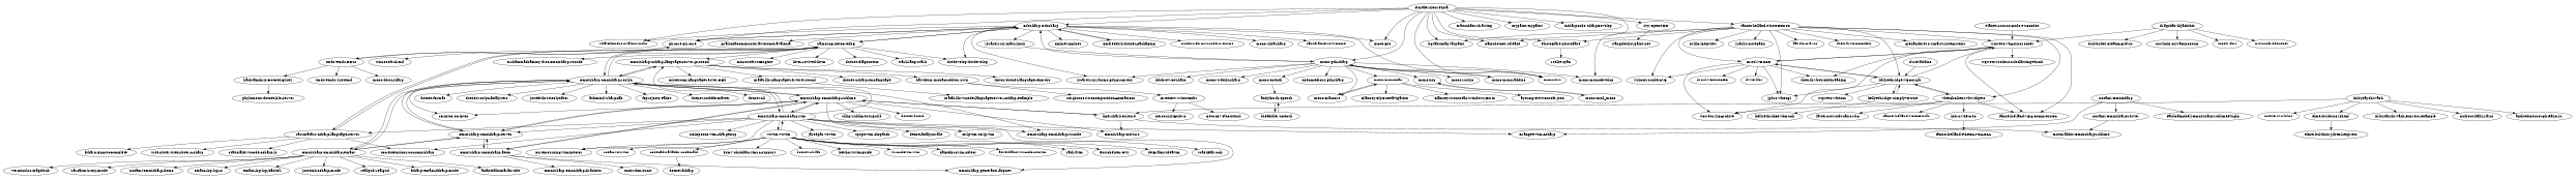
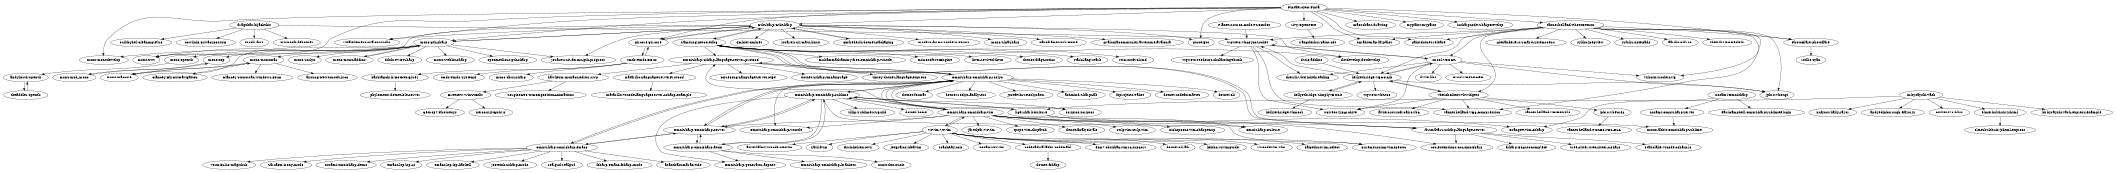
  digraph {
    "rivy/OpenPDN" [l="23.716,15.283"]
    "wangdeshui/paint.net" [l="23.688,15.304"]
    "tannerhelland/PhotoDemon" [l="23.657,15.203"]
    "wqweto/VbAsyncSocket" [l="23.616,15.16"]
    "AlexanderPro/SmartSystemMenu" [l="-27.825,-17.74"]
    "kellyethridge/VBCorLib" [l="23.601,15.192"]
    "VykosX/ModernVB" [l="23.633,15.208"]
    "sylikc/jpegview" [l="-27.796,-17.724"]
    "zufuliu/notepad2" [l="-27.614,-17.703"]
    "Kr00l/VBCCR" [l="23.624,15.175"]
    "bgrabitmap/lazpaint" [l="-34.706,-19.788"]
    "aardio/Gif123" [l="-27.608,-17.868"]
    "thetrik/VBCDeclFix" [l="23.655,15.23"]
    "paintdotnet/release" [l="-27.899,-17.538"]
    "vbRichClient/vbWidgets" [l="23.61,15.212"]
    "tannerhelland/VB6-Compression" [l="23.635,15.187"]
    "PhotoFlare/photoflare" [l="23.707,15.224"]
    "jpbro/VbFcgi" [l="23.625,15.195"]
    "wqweto/ZipArchive" [l="23.604,15.178"]
    "thetrik/VbTrickThreading" [l="23.631,15.148"]
    "wqweto/ModernSubclassingThunk" [l="23.614,15.137"]
    "kellyethridge/SimplyVBUnit" [l="23.576,15.192"]
    "wqweto/VbRtcc" [l="23.574,15.177"]
    "Kr00l/VBFLXGRD" [l="23.594,15.16"]
    "dzzie/libs" [l="23.649,15.155"]
    "javiercrowsoft/cairo-vb6" [l="23.59,15.219"]
    "tannerhelland/VBIDEUtils" [l="23.589,15.235"]
    "jpbro/VbPcre2" [l="23.605,15.24"]
    "rodlie/cyan" [l="23.688,15.245"]
    "kellyethridge/vbmock" [l="23.553,15.188"]
    "tannerhelland/PCRE2-VB6-DLL" [l="23.596,15.258"]
    "razzmatazz/csharp-language-server" [l="23.996,15.227"]
    "tree-sitter/tree-sitter-c-sharp" [l="23.99,15.266"]
    "coc-extensions/coc-omnisharp" [l="24.033,15.218"]
    "Samsung/netcoredbg" [l="23.946,15.219"]
    "statiolake/vscode-csharp-ls" [l="23.985,15.244"]
    "fsharp/FsAutoComplete" [l="26.844,17.722"]
    "GtkSharp/GtkSharp" [l="23.855,15.257"]
    "muhammadsammy/free-omnisharp-vscode" [l="23.941,15.249"]
    "OmniSharp/csharp-language-server-protocol" [l="23.993,15.193"]
    "OmniSharp/omnisharp-roslyn" [l="24.016,15.164"]
    "dotdevelop/dotdevelop" [l="23.901,15.237"]
    "microsoft/MIEngine" [l="21.545,-31.931"]
    "ikvm-revived/ikvm" [l="25.072,17.937"]
    "dotnet/diagnostics" [l="25.301,17.954"]
    "stark-lang/stark" [l="25.175,17.913"]
    "Microsoft/clrmd" [l="25.403,18.057"]
    "mono/xwt" [l="25.514,18.321"]
    "mono/gtk-sharp" [l="23.807,15.299"]
    "VitalElement/AvalonStudio" [l="23.517,17.726"]
    "gircore/gir.core" [l="23.835,15.294"]
    "picoe/Eto" [l="25.431,18.24"]
    "jsuarezruiz/forms-gtk-progress" [l="23.82,15.266"]
    "qmlnet/qmlnet" [l="25.408,18.284"]
    "jsuarezruiz/maui-linux" [l="26.45,15.069"]
    "qmfrederik/dotnet-packaging" [l="23.847,15.224"]
    "modern-forms/Modern.Forms" [l="23.497,17.672"]
    "mono/SkiaSharp" [l="25.514,18.1"]
    "nanoframework/Home" [l="25.412,15.708"]
    "AvaloniaCommunity/awesome-avalonia" [l="23.544,17.817"]
    "CXuesong/LanguageServer.NET" [l="23.972,15.165"]
    "matarillo/LanguageServerProtocol" [l="23.954,15.174"]
    "dotnet/csharp-tmLanguage" [l="23.964,15.191"]
    "hawkerm/monaco-editor-uwp" [l="24.021,15.253"]
    n65 [l="23.976,15.206" label="tintoy/dotnet-language-express"]
    "OmniSharp/omnisharp-vim" [l="24.059,15.184"]
    "OmniSharp/omnisharp-vscode" [l="25.432,18.1"]
    "OmniSharp/omnisharp-server" [l="24.04,15.135"]
    "OmniSharp/omnisharp-emacs" [l="24.005,15.115"]
    "dotnet/format" [l="25.334,17.922"]
    "dotnet/roslyn-analyzers" [l="25.346,18.035"]
    "JosefPihrt/Roslynator" [l="25.373,17.946"]
    "scriptcs/scriptcs" [l="25.712,18.123"]
    "ashmind/SharpLab" [l="25.324,17.979"]
    "fsprojects/Paket" [l="26.949,17.757"]
    "dotnet/codeformatter" [l="25.558,18.127"]
    "dotnet/cli" [l="25.579,18.226"]
    "OmniSharp/omnisharp-sublime" [l="24.076,15.143"]
    "PintaProject/Pinta" [l="23.76,15.253"]
    "maoschanz/drawing" [l="-36.251,3.3"]
    "mypaint/mypaint" [l="-13.395,27.385"]
    "icsharpcode/SharpDevelop" [l="23.41,17.602"]
    "mono/monodevelop" [l="25.674,18.353"]
    "mono/mono-addins" [l="23.782,15.311"]
    "ddobrev/QtSharp" [l="25.413,18.31"]
    "mono/webkit-sharp" [l="25.99,18.376"]
    "mono/opentk" [l="23.861,15.321"]
    "openmedicus/gtk-sharp" [l="23.787,15.285"]
    "mono/monomac" [l="23.791,15.356"]
    "mono/maccore" [l="23.8,15.335"]
    "mono/xsp" [l="23.758,15.332"]
    "mono/roslyn" [l="25.891,18.466"]
    "tmds/Tmds.DBus" [l="23.846,15.346"]
    "andykorth/opentk" [l="23.897,15.344"]
    "Clancey/FlyOutNavigation" [l="23.771,15.377"]
    "Clancey/MonoMac.Windows.Form" [l="23.788,15.39"]
    "ayoung/Newtonsoft.Json" [l="26.434,15.665"]
    "mono/mod_mono" [l="23.739,15.347"]
    "hashtagchris/DotNet-BlueZ" [l="23.861,15.391"]
    "tmds/Tmds.Systemd" [l="23.834,15.381"]
    "mono/dbus-sharp" [l="23.867,15.365"]
    "matarillo/vscode-languageserver-csharp-example" [l="23.936,15.162"]
    "BreeceW/WinUIEdit" [l="24.037,15.288"]
    "Sergio0694/UICompositionAnimations" [l="21.483,15.34"]
    "VsVim/VsVim" [l="24.113,15.223"]
    "puremourning/vimspector" [l="-11.179,-20.665"]
    "jaredpar/VsVim" [l="-10.434,-22.531"]
    "OrangeT/vim-csharp" [l="24.099,15.113"]
    "tpope/vim-dispatch" [l="-10.445,-22.211"]
    "dense-analysis/ale" [l="-10.641,-22.409"]
    "ctrlpvim/ctrlp.vim" [l="-10.498,-22.363"]
    "nickspoons/vim-sharpenup" [l="24.075,15.212"]
    "OmniSharp/omnisharp-atom" [l="24.06,15.108"]
    "josteink/csharp-mode" [l="24.006,15.073"]
    "realgud/realgud" [l="-8.294,-21.846"]
    "fsharp/emacs-fsharp-mode" [l="23.974,15.075"]
    "ananthakumaran/tide" [l="-8.448,-21.807"]
    "vermiculus/magithub" [l="-8.33,-21.818"]
    "Sarcasm/irony-mode" [l="-8.365,-21.677"]
    "nosami/omnisharp-demo" [l="23.973,15.103"]
    "emacs-lsp/lsp-ui" [l="-8.251,-21.839"]
    "emacs-lsp/lsp-haskell" [l="-7.968,12.08"]
    "ligershark/Kulture" [l="24.14,15.121"]
    "OmniSharp/Kulture" [l="24.117,15.134"]
    "OmniSharp/generator-aspnet" [l="25.836,18.18"]
    "tillig/SublimeMSBuild" [l="24.111,15.16"]
    "dotnet/home" [l="25.67,18.324"]
    "thefiddler/opentk" [l="23.915,15.36"]
    "keithn/vsvimguide" [l="24.116,15.258"]
    "VSCodeVim/Vim" [l="-10.708,-22.525"]
    "daipeihust/im-select" [l="-34.372,-18.656"]
    "asvetliakov/vscode-neovim" [l="-10.779,-22.281"]
    "yatli/fvim" [l="-10.892,-20.56"]
    "RMichelsen/Nvy" [l="24.162,15.223"]
    "JetBrains/ideavim" [l="-10.593,-22.539"]
    "MaskRay/ccls" [l="-8.175,-21.628"]
    "nosami/XSVim" [l="24.147,15.255"]
    "codecadwallader/codemaid" [l="25.444,18.115"]
    "esm7/obsidian-vimrc-support" [l="-32.345,-16.315"]
    "dotnet/cli-lab" [l="-5.652,-3.027"]
    "dotnet/fsharp" [l="26.908,17.814"]
    "phylomeno/dotnet-ble-server" [l="23.866,15.415"]
    "xunit/dnx.xunit" [l="24.073,15.079"]
    "OmniSharp/omnisharp-brackets" [l="24.052,15.075"]
    "moonrabbit/OmniSharpSublime" [l="24.156,15.093"]
    "kirbysayshi/vash" [l="24.221,15.099"]
    "cstivers78/bliss" [l="24.23,15.064"]
    "elmerbulthuis/jshtml" [l="24.266,15.093"]
    "kirbysayshi/vash-express-example" [l="24.245,15.106"]
    "nufyoot/kally-razor" [l="24.242,15.085"]
    "andyedinborough/RazorJS" [l="24.238,15.126"]
    "elmerbulthuis/jshtml-express" [l="24.289,15.088"]
    "dragokas/hijackthis" [l="23.597,15.107"]
    "tnodir/fort" [l="-28.102,-17.576"]
    "mirinsoft/debotnet" [l="-28.178,-17.453"]
    "builtbybel/CleanmgrPlus" [l="-28.15,-17.503"]
    "cowlicks/privacypossum" [l="-27.872,-19.306"]
    "Planet-Source-Code/PSCIndex" [l="23.584,15.142"]
    "Get0457/PhotoToys" [l="24.035,15.31"]
    "nerocui/JitHubV2" [l="24.053,15.306"]
    "nosami/Omnisharp" [l="24.126,15.066"]
    "nosami/OmniSharpServer" [l="24.156,15.064"]
    "PaulCampbell/OmniSharpSublimePlugin" [l="24.13,15.04"]
    "dzzie/addins" [l="23.562,15.21"]
    "rivy/OpenPDN" -> "wangdeshui/paint.net"
    "tannerhelland/PhotoDemon" -> "wqweto/VbAsyncSocket"
    "tannerhelland/PhotoDemon" -> "AlexanderPro/SmartSystemMenu" [e=1]
    "tannerhelland/PhotoDemon" -> "kellyethridge/VBCorLib"
    "tannerhelland/PhotoDemon" -> "VykosX/ModernVB"
    "tannerhelland/PhotoDemon" -> "sylikc/jpegview" [e=1]
    "tannerhelland/PhotoDemon" -> "zufuliu/notepad2" [e=1]
    "tannerhelland/PhotoDemon" -> "Kr00l/VBCCR"
    "tannerhelland/PhotoDemon" -> "bgrabitmap/lazpaint" [e=1]
    "tannerhelland/PhotoDemon" -> "aardio/Gif123" [e=1]
    "tannerhelland/PhotoDemon" -> "thetrik/VBCDeclFix"
    "tannerhelland/PhotoDemon" -> "paintdotnet/release" [e=1]
    "tannerhelland/PhotoDemon" -> "vbRichClient/vbWidgets"
    "tannerhelland/PhotoDemon" -> "tannerhelland/VB6-Compression"
    "tannerhelland/PhotoDemon" -> "PhotoFlare/photoflare"
    "tannerhelland/PhotoDemon" -> "jpbro/VbFcgi"
    "wqweto/VbAsyncSocket" -> "Kr00l/VBCCR"
    "wqweto/VbAsyncSocket" -> "tannerhelland/VB6-Compression"
    "wqweto/VbAsyncSocket" -> "wqweto/ZipArchive"
    "wqweto/VbAsyncSocket" -> "thetrik/VbTrickThreading"
    "wqweto/VbAsyncSocket" -> "wqweto/ModernSubclassingThunk"
    "kellyethridge/VBCorLib" -> "wqweto/VbAsyncSocket"
    "kellyethridge/VBCorLib" -> "Kr00l/VBCCR"
    "kellyethridge/VBCorLib" -> "vbRichClient/vbWidgets"
    "kellyethridge/VBCorLib" -> "jpbro/VbFcgi"
    "kellyethridge/VBCorLib" -> "kellyethridge/SimplyVBUnit"
    "kellyethridge/VBCorLib" -> "wqweto/VbRtcc"
    "Kr00l/VBCCR" -> "wqweto/VbAsyncSocket"
    "Kr00l/VBCCR" -> "kellyethridge/VBCorLib"
    "Kr00l/VBCCR" -> "VykosX/ModernVB"
    "Kr00l/VBCCR" -> "jpbro/VbFcgi"
    "Kr00l/VBCCR" -> "wqweto/ZipArchive"
    "Kr00l/VBCCR" -> "thetrik/VbTrickThreading"
    "Kr00l/VBCCR" -> "Kr00l/VBFLXGRD"
    "Kr00l/VBCCR" -> "dzzie/libs"
    "vbRichClient/vbWidgets" -> "kellyethridge/VBCorLib"
    "vbRichClient/vbWidgets" -> "tannerhelland/VB6-Compression"
    "vbRichClient/vbWidgets" -> "wqweto/ZipArchive"
    "vbRichClient/vbWidgets" -> "javiercrowsoft/cairo-vb6"
    "vbRichClient/vbWidgets" -> "tannerhelland/VBIDEUtils"
    "vbRichClient/vbWidgets" -> "jpbro/VbPcre2"
    "PhotoFlare/photoflare" -> "rodlie/cyan"
    "kellyethridge/SimplyVBUnit" -> "kellyethridge/VBCorLib"
    "kellyethridge/SimplyVBUnit" -> "kellyethridge/vbmock"
    "jpbro/VbPcre2" -> "tannerhelland/PCRE2-VB6-DLL"
    "razzmatazz/csharp-language-server" -> "tree-sitter/tree-sitter-c-sharp"
    "razzmatazz/csharp-language-server" -> "coc-extensions/coc-omnisharp"
    "razzmatazz/csharp-language-server" -> "Samsung/netcoredbg"
    "razzmatazz/csharp-language-server" -> "statiolake/vscode-csharp-ls"
    "razzmatazz/csharp-language-server" -> "fsharp/FsAutoComplete" [e=1]
    "Samsung/netcoredbg" -> "razzmatazz/csharp-language-server"
    "Samsung/netcoredbg" -> "GtkSharp/GtkSharp"
    "Samsung/netcoredbg" -> "muhammadsammy/free-omnisharp-vscode"
    "Samsung/netcoredbg" -> "OmniSharp/csharp-language-server-protocol"
    "Samsung/netcoredbg" -> "OmniSharp/omnisharp-roslyn"
    "Samsung/netcoredbg" -> "dotdevelop/dotdevelop"
    "Samsung/netcoredbg" -> "microsoft/MIEngine" [e=1]
    "Samsung/netcoredbg" -> "ikvm-revived/ikvm" [e=1]
    "Samsung/netcoredbg" -> "dotnet/diagnostics" [e=1]
    "Samsung/netcoredbg" -> "stark-lang/stark" [e=1]
    "Samsung/netcoredbg" -> "Microsoft/clrmd" [e=1]
    "GtkSharp/GtkSharp" -> "Samsung/netcoredbg"
    "GtkSharp/GtkSharp" -> "dotdevelop/dotdevelop"
    "GtkSharp/GtkSharp" -> "mono/xwt" [e=1]
-   "jsuarezruiz/maui-linux" -> "mono/gtk-sharp"
+   "GtkSharp/GtkSharp" -> "mono/gtk-sharp"
    "GtkSharp/GtkSharp" -> "VitalElement/AvalonStudio" [e=1]
    "GtkSharp/GtkSharp" -> "gircore/gir.core"
    "GtkSharp/GtkSharp" -> "picoe/Eto" [e=1]
    "GtkSharp/GtkSharp" -> "jsuarezruiz/forms-gtk-progress"
    "GtkSharp/GtkSharp" -> "qmlnet/qmlnet" [e=1]
    "GtkSharp/GtkSharp" -> "jsuarezruiz/maui-linux" [e=1]
    "GtkSharp/GtkSharp" -> "qmfrederik/dotnet-packaging"
    "GtkSharp/GtkSharp" -> "modern-forms/Modern.Forms" [e=1]
    "GtkSharp/GtkSharp" -> "mono/SkiaSharp" [e=1]
    "GtkSharp/GtkSharp" -> "nanoframework/Home" [e=1]
    "GtkSharp/GtkSharp" -> "AvaloniaCommunity/awesome-avalonia" [e=1]
    "OmniSharp/csharp-language-server-protocol" -> "OmniSharp/omnisharp-roslyn"
    "OmniSharp/csharp-language-server-protocol" -> "CXuesong/LanguageServer.NET"
    "OmniSharp/csharp-language-server-protocol" -> "matarillo/LanguageServerProtocol"
    "OmniSharp/csharp-language-server-protocol" -> "dotnet/csharp-tmLanguage"
    "OmniSharp/csharp-language-server-protocol" -> "hawkerm/monaco-editor-uwp"
    "OmniSharp/csharp-language-server-protocol" -> n65
    "OmniSharp/omnisharp-roslyn" -> "Samsung/netcoredbg"
    "OmniSharp/omnisharp-roslyn" -> "OmniSharp/csharp-language-server-protocol"
    "OmniSharp/omnisharp-roslyn" -> "OmniSharp/omnisharp-vim"
    "OmniSharp/omnisharp-roslyn" -> "OmniSharp/omnisharp-vscode" [e=1]
    "OmniSharp/omnisharp-roslyn" -> "OmniSharp/omnisharp-server"
    "OmniSharp/omnisharp-roslyn" -> "OmniSharp/omnisharp-emacs"
    "OmniSharp/omnisharp-roslyn" -> "dotnet/format" [e=1]
    "OmniSharp/omnisharp-roslyn" -> "dotnet/roslyn-analyzers" [e=1]
    "OmniSharp/omnisharp-roslyn" -> "JosefPihrt/Roslynator" [e=1]
    "OmniSharp/omnisharp-roslyn" -> "scriptcs/scriptcs" [e=1]
    "OmniSharp/omnisharp-roslyn" -> "ashmind/SharpLab" [e=1]
    "OmniSharp/omnisharp-roslyn" -> "fsprojects/Paket" [e=1]
    "OmniSharp/omnisharp-roslyn" -> "dotnet/codeformatter" [e=1]
    "OmniSharp/omnisharp-roslyn" -> "dotnet/cli" [e=1]
    "OmniSharp/omnisharp-roslyn" -> "OmniSharp/omnisharp-sublime"
    "mono/gtk-sharp" -> "GtkSharp/GtkSharp"
    "mono/gtk-sharp" -> "mono/xwt" [e=1]
    "mono/gtk-sharp" -> "jsuarezruiz/forms-gtk-progress"
    "mono/gtk-sharp" -> "mono/monodevelop" [e=1]
    "mono/gtk-sharp" -> "mono/mono-addins"
    "mono/gtk-sharp" -> "ddobrev/QtSharp" [e=1]
    "mono/gtk-sharp" -> "mono/webkit-sharp" [e=1]
    "mono/gtk-sharp" -> "mono/opentk"
    "mono/gtk-sharp" -> "openmedicus/gtk-sharp"
    "mono/gtk-sharp" -> "mono/monomac"
    "mono/gtk-sharp" -> "mono/maccore"
    "mono/gtk-sharp" -> "mono/xsp"
    "mono/gtk-sharp" -> "mono/roslyn" [e=1]
    "gircore/gir.core" -> "GtkSharp/GtkSharp"
    "gircore/gir.core" -> "tmds/Tmds.DBus"
    "qmfrederik/dotnet-packaging" -> "GtkSharp/GtkSharp"
    "matarillo/LanguageServerProtocol" -> "matarillo/vscode-languageserver-csharp-example"
    "hawkerm/monaco-editor-uwp" -> "BreeceW/WinUIEdit"
    "hawkerm/monaco-editor-uwp" -> "Sergio0694/UICompositionAnimations" [e=1]
    "OmniSharp/omnisharp-vim" -> "razzmatazz/csharp-language-server"
    "OmniSharp/omnisharp-vim" -> "coc-extensions/coc-omnisharp"
    "OmniSharp/omnisharp-vim" -> "OmniSharp/csharp-language-server-protocol"
    "OmniSharp/omnisharp-vim" -> "OmniSharp/omnisharp-roslyn"
    "OmniSharp/omnisharp-vim" -> "OmniSharp/omnisharp-vscode" [e=1]
    "OmniSharp/omnisharp-vim" -> "OmniSharp/omnisharp-server"
    "OmniSharp/omnisharp-vim" -> "OmniSharp/omnisharp-sublime"
    "OmniSharp/omnisharp-vim" -> "VsVim/VsVim"
    "OmniSharp/omnisharp-vim" -> "puremourning/vimspector" [e=1]
    "OmniSharp/omnisharp-vim" -> "jaredpar/VsVim" [e=1]
    "OmniSharp/omnisharp-vim" -> "OrangeT/vim-csharp"
    "OmniSharp/omnisharp-vim" -> "tpope/vim-dispatch" [e=1]
    "OmniSharp/omnisharp-vim" -> "dense-analysis/ale" [e=1]
    "OmniSharp/omnisharp-vim" -> "ctrlpvim/ctrlp.vim" [e=1]
    "OmniSharp/omnisharp-vim" -> "nickspoons/vim-sharpenup"
    "OmniSharp/omnisharp-server" -> "OmniSharp/omnisharp-roslyn"
    "OmniSharp/omnisharp-server" -> "OmniSharp/omnisharp-emacs"
    "OmniSharp/omnisharp-server" -> "OmniSharp/omnisharp-sublime"
    "OmniSharp/omnisharp-server" -> "OmniSharp/omnisharp-atom"
    "OmniSharp/omnisharp-emacs" -> "OmniSharp/omnisharp-roslyn"
    "OmniSharp/omnisharp-emacs" -> "OmniSharp/omnisharp-server"
    "OmniSharp/omnisharp-emacs" -> "josteink/csharp-mode"
    "OmniSharp/omnisharp-emacs" -> "realgud/realgud" [e=1]
    "OmniSharp/omnisharp-emacs" -> "fsharp/emacs-fsharp-mode"
    "OmniSharp/omnisharp-emacs" -> "ananthakumaran/tide" [e=1]
    "OmniSharp/omnisharp-emacs" -> "vermiculus/magithub" [e=1]
    "OmniSharp/omnisharp-emacs" -> "Sarcasm/irony-mode" [e=1]
    "OmniSharp/omnisharp-emacs" -> "nosami/omnisharp-demo"
    "OmniSharp/omnisharp-emacs" -> "emacs-lsp/lsp-ui" [e=1]
    "OmniSharp/omnisharp-emacs" -> "emacs-lsp/lsp-haskell" [e=1]
    "OmniSharp/omnisharp-sublime" -> "OmniSharp/omnisharp-roslyn"
    "OmniSharp/omnisharp-sublime" -> "OmniSharp/omnisharp-vim"
    "OmniSharp/omnisharp-sublime" -> "OmniSharp/omnisharp-server"
    "OmniSharp/omnisharp-sublime" -> "scriptcs/scriptcs" [e=1]
    "OmniSharp/omnisharp-sublime" -> "OmniSharp/omnisharp-atom"
    "OmniSharp/omnisharp-sublime" -> "ligershark/Kulture"
    "OmniSharp/omnisharp-sublime" -> "OmniSharp/Kulture"
    "OmniSharp/omnisharp-sublime" -> "OmniSharp/generator-aspnet" [e=1]
    "OmniSharp/omnisharp-sublime" -> "tillig/SublimeMSBuild"
    "OmniSharp/omnisharp-sublime" -> "dotnet/home" [e=1]
    "PintaProject/Pinta" -> "rivy/OpenPDN"
    "PintaProject/Pinta" -> "tannerhelland/PhotoDemon"
    "PintaProject/Pinta" -> "bgrabitmap/lazpaint" [e=1]
    "PintaProject/Pinta" -> "paintdotnet/release" [e=1]
    "PintaProject/Pinta" -> "PhotoFlare/photoflare"
    "PintaProject/Pinta" -> "GtkSharp/GtkSharp"
    "PintaProject/Pinta" -> "mono/xwt" [e=1]
    "PintaProject/Pinta" -> "mono/gtk-sharp"
    "PintaProject/Pinta" -> "VitalElement/AvalonStudio" [e=1]
    "PintaProject/Pinta" -> "gircore/gir.core"
    "PintaProject/Pinta" -> "picoe/Eto" [e=1]
    "PintaProject/Pinta" -> "maoschanz/drawing" [e=1]
    "PintaProject/Pinta" -> "mypaint/mypaint" [e=1]
    "PintaProject/Pinta" -> "icsharpcode/SharpDevelop" [e=1]
    "PintaProject/Pinta" -> "mono/monodevelop" [e=1]
    "mono/mono-addins" -> "mono/gtk-sharp"
    "mono/opentk" -> "andykorth/opentk"
    "mono/monomac" -> "mono/maccore"
    "mono/monomac" -> "Clancey/FlyOutNavigation"
    "mono/monomac" -> "Clancey/MonoMac.Windows.Form"
    "mono/monomac" -> "ayoung/Newtonsoft.Json" [e=1]
    "mono/maccore" -> "mono/monomac"
    "mono/xsp" -> "mono/mod_mono"
    "tmds/Tmds.DBus" -> "gircore/gir.core"
    "tmds/Tmds.DBus" -> "hashtagchris/DotNet-BlueZ"
    "tmds/Tmds.DBus" -> "tmds/Tmds.Systemd"
    "tmds/Tmds.DBus" -> "mono/dbus-sharp"
    "andykorth/opentk" -> "thefiddler/opentk"
    "mono/mod_mono" -> "mono/xsp"
    "hashtagchris/DotNet-BlueZ" -> "phylomeno/dotnet-ble-server"
    "BreeceW/WinUIEdit" -> "Get0457/PhotoToys"
    "BreeceW/WinUIEdit" -> "nerocui/JitHubV2"
    "VsVim/VsVim" -> "OmniSharp/omnisharp-vim"
    "VsVim/VsVim" -> "puremourning/vimspector" [e=1]
    "VsVim/VsVim" -> "keithn/vsvimguide"
    "VsVim/VsVim" -> "VSCodeVim/Vim" [e=1]
    "VsVim/VsVim" -> "daipeihust/im-select" [e=1]
    "VsVim/VsVim" -> "asvetliakov/vscode-neovim" [e=1]
    "VsVim/VsVim" -> "yatli/fvim" [e=1]
    "VsVim/VsVim" -> "RMichelsen/Nvy"
    "VsVim/VsVim" -> "JetBrains/ideavim" [e=1]
    "VsVim/VsVim" -> "MaskRay/ccls" [e=1]
    "VsVim/VsVim" -> "nosami/XSVim"
    "VsVim/VsVim" -> "codecadwallader/codemaid" [e=1]
    "VsVim/VsVim" -> "esm7/obsidian-vimrc-support" [e=1]
    "VsVim/VsVim" -> "dotnet/cli-lab" [e=1]
    "OmniSharp/omnisharp-atom" -> "OmniSharp/omnisharp-server"
    "OmniSharp/omnisharp-atom" -> "OmniSharp/omnisharp-sublime"
    "OmniSharp/omnisharp-atom" -> "OmniSharp/generator-aspnet" [e=1]
    "OmniSharp/omnisharp-atom" -> "xunit/dnx.xunit"
    "OmniSharp/omnisharp-atom" -> "OmniSharp/omnisharp-brackets"
    "ligershark/Kulture" -> "OmniSharp/omnisharp-sublime"
    "ligershark/Kulture" -> "OmniSharp/Kulture"
    "ligershark/Kulture" -> "moonrabbit/OmniSharpSublime"
    "thefiddler/opentk" -> "andykorth/opentk"
    "codecadwallader/codemaid" -> "dotnet/fsharp" [e=1]
    "kirbysayshi/vash" -> "ligershark/Kulture"
    "kirbysayshi/vash" -> "cstivers78/bliss"
    "kirbysayshi/vash" -> "elmerbulthuis/jshtml"
    "kirbysayshi/vash" -> "kirbysayshi/vash-express-example"
    "kirbysayshi/vash" -> "nufyoot/kally-razor"
    "kirbysayshi/vash" -> "andyedinborough/RazorJS"
    "elmerbulthuis/jshtml" -> "elmerbulthuis/jshtml-express"
    "dragokas/hijackthis" -> "wqweto/VbAsyncSocket"
    "dragokas/hijackthis" -> "tnodir/fort" [e=1]
    "dragokas/hijackthis" -> "mirinsoft/debotnet" [e=1]
    "dragokas/hijackthis" -> "builtbybel/CleanmgrPlus" [e=1]
    "dragokas/hijackthis" -> "cowlicks/privacypossum" [e=1]
    "Planet-Source-Code/PSCIndex" -> "wqweto/VbAsyncSocket"
    "nosami/Omnisharp" -> "OrangeT/vim-csharp"
    "nosami/Omnisharp" -> "nosami/OmniSharpServer"
    "nosami/Omnisharp" -> "PaulCampbell/OmniSharpSublimePlugin"
    "nosami/OmniSharpServer" -> "moonrabbit/OmniSharpSublime"
    "dzzie/addins" -> "kellyethridge/VBCorLib"
  }
